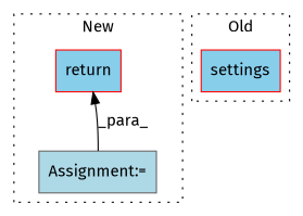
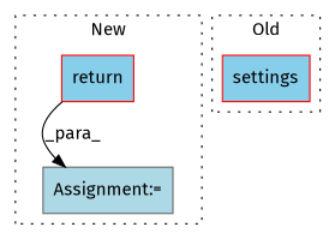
  digraph {
    fontname="Fira Sans"
    node [shape=box style=filled fillcolor=skyblue color=red fontname="Fira Sans"]
    n1 [a=41 l=7 label=return s=2277]
    n2 [a=7 l=1 label="Assignment:=" s=2088 fillcolor=lightblue color=gray40]
    n3 [a=32 l=10 label=settings s=3855]
    subgraph cluster_1 {
      label=New
      style=dotted
      n1
      n2
    }
    subgraph cluster_2 {
      label=Old
      style=dotted
      n3
    }
-   n2 -> n1 [label=_para_ fontname="Fira Sans"]
+   n1 -> n2 [label=_para_ fontname="Fira Sans"]
  }
